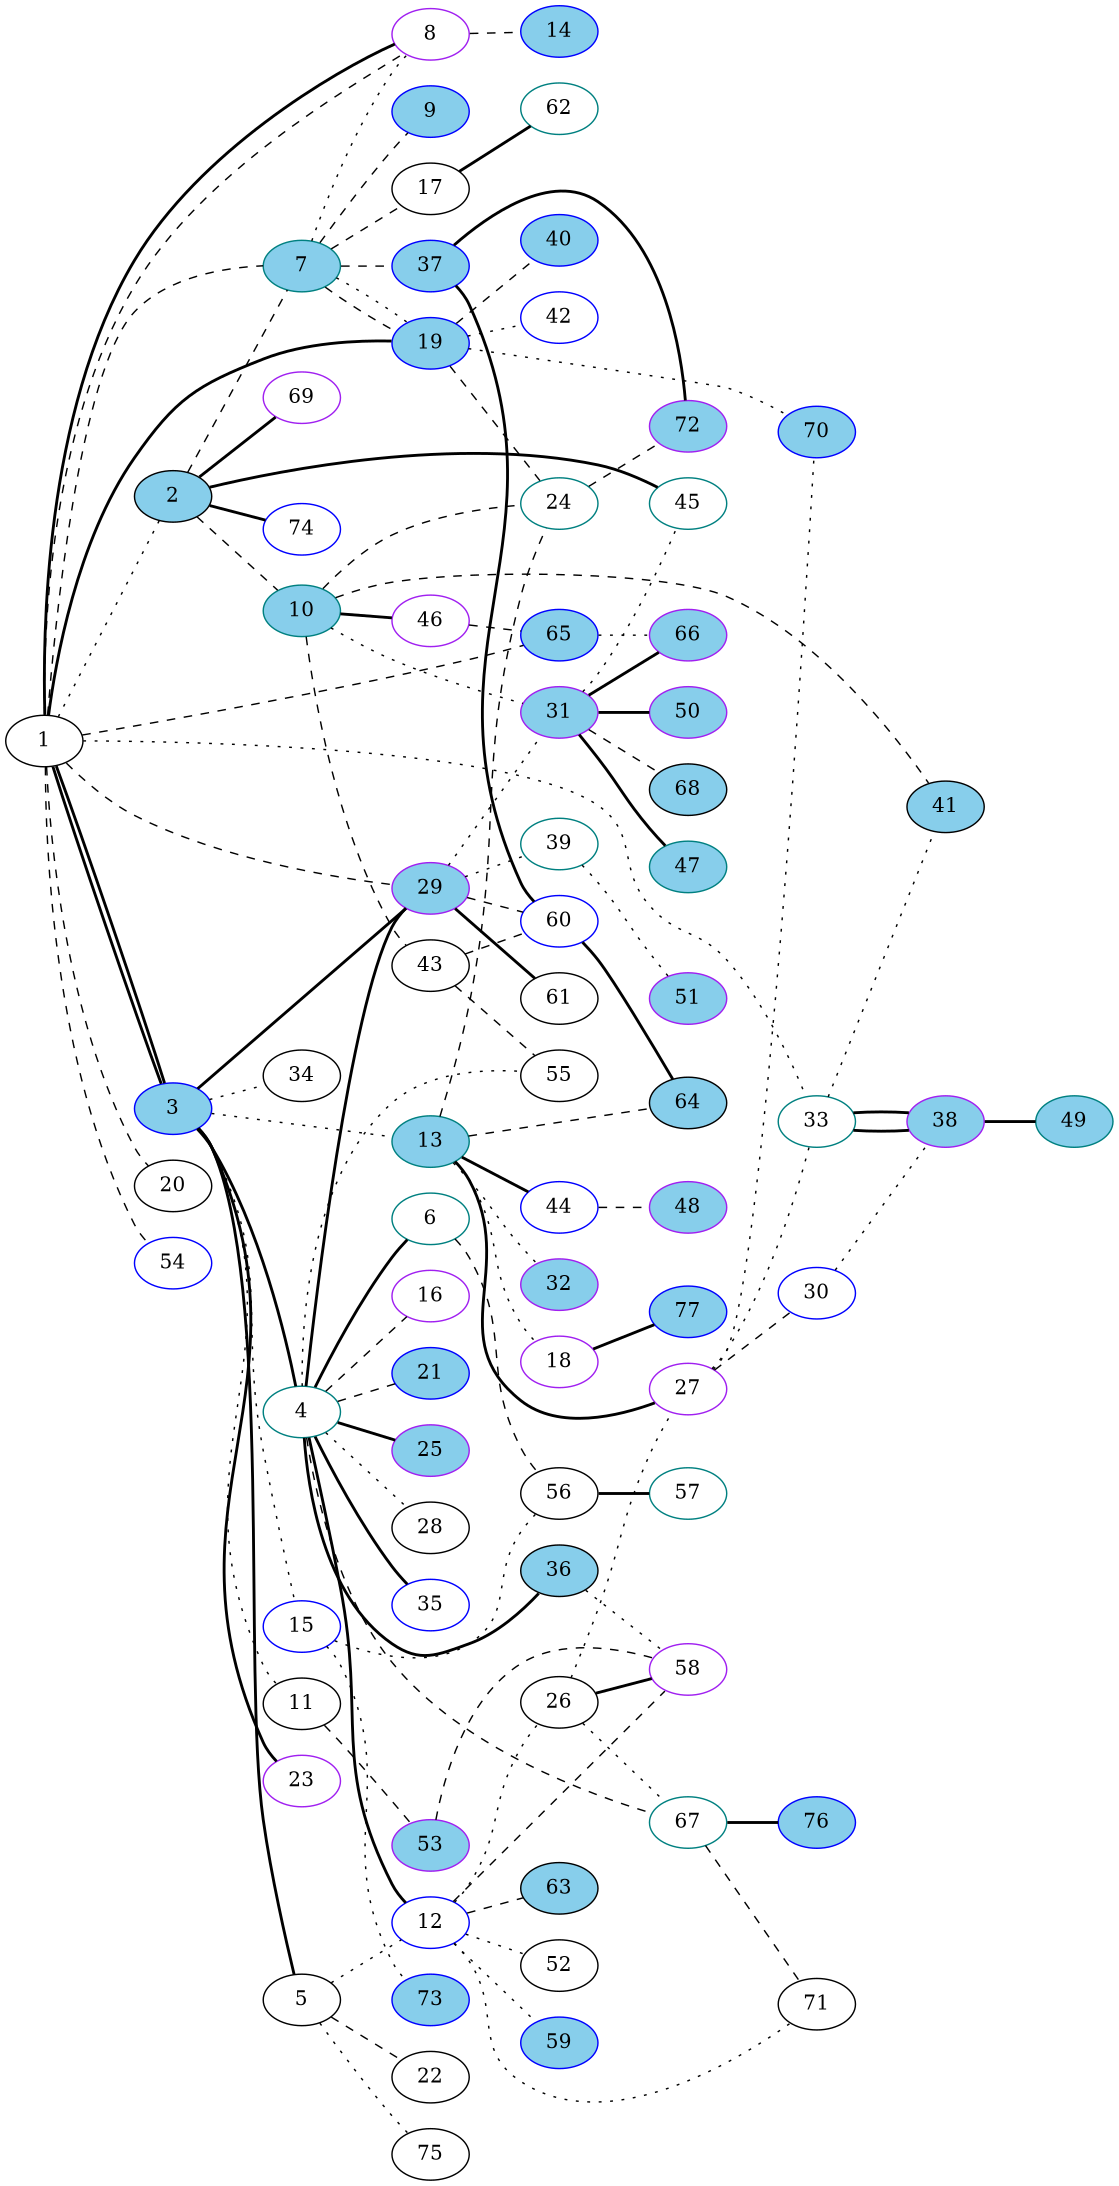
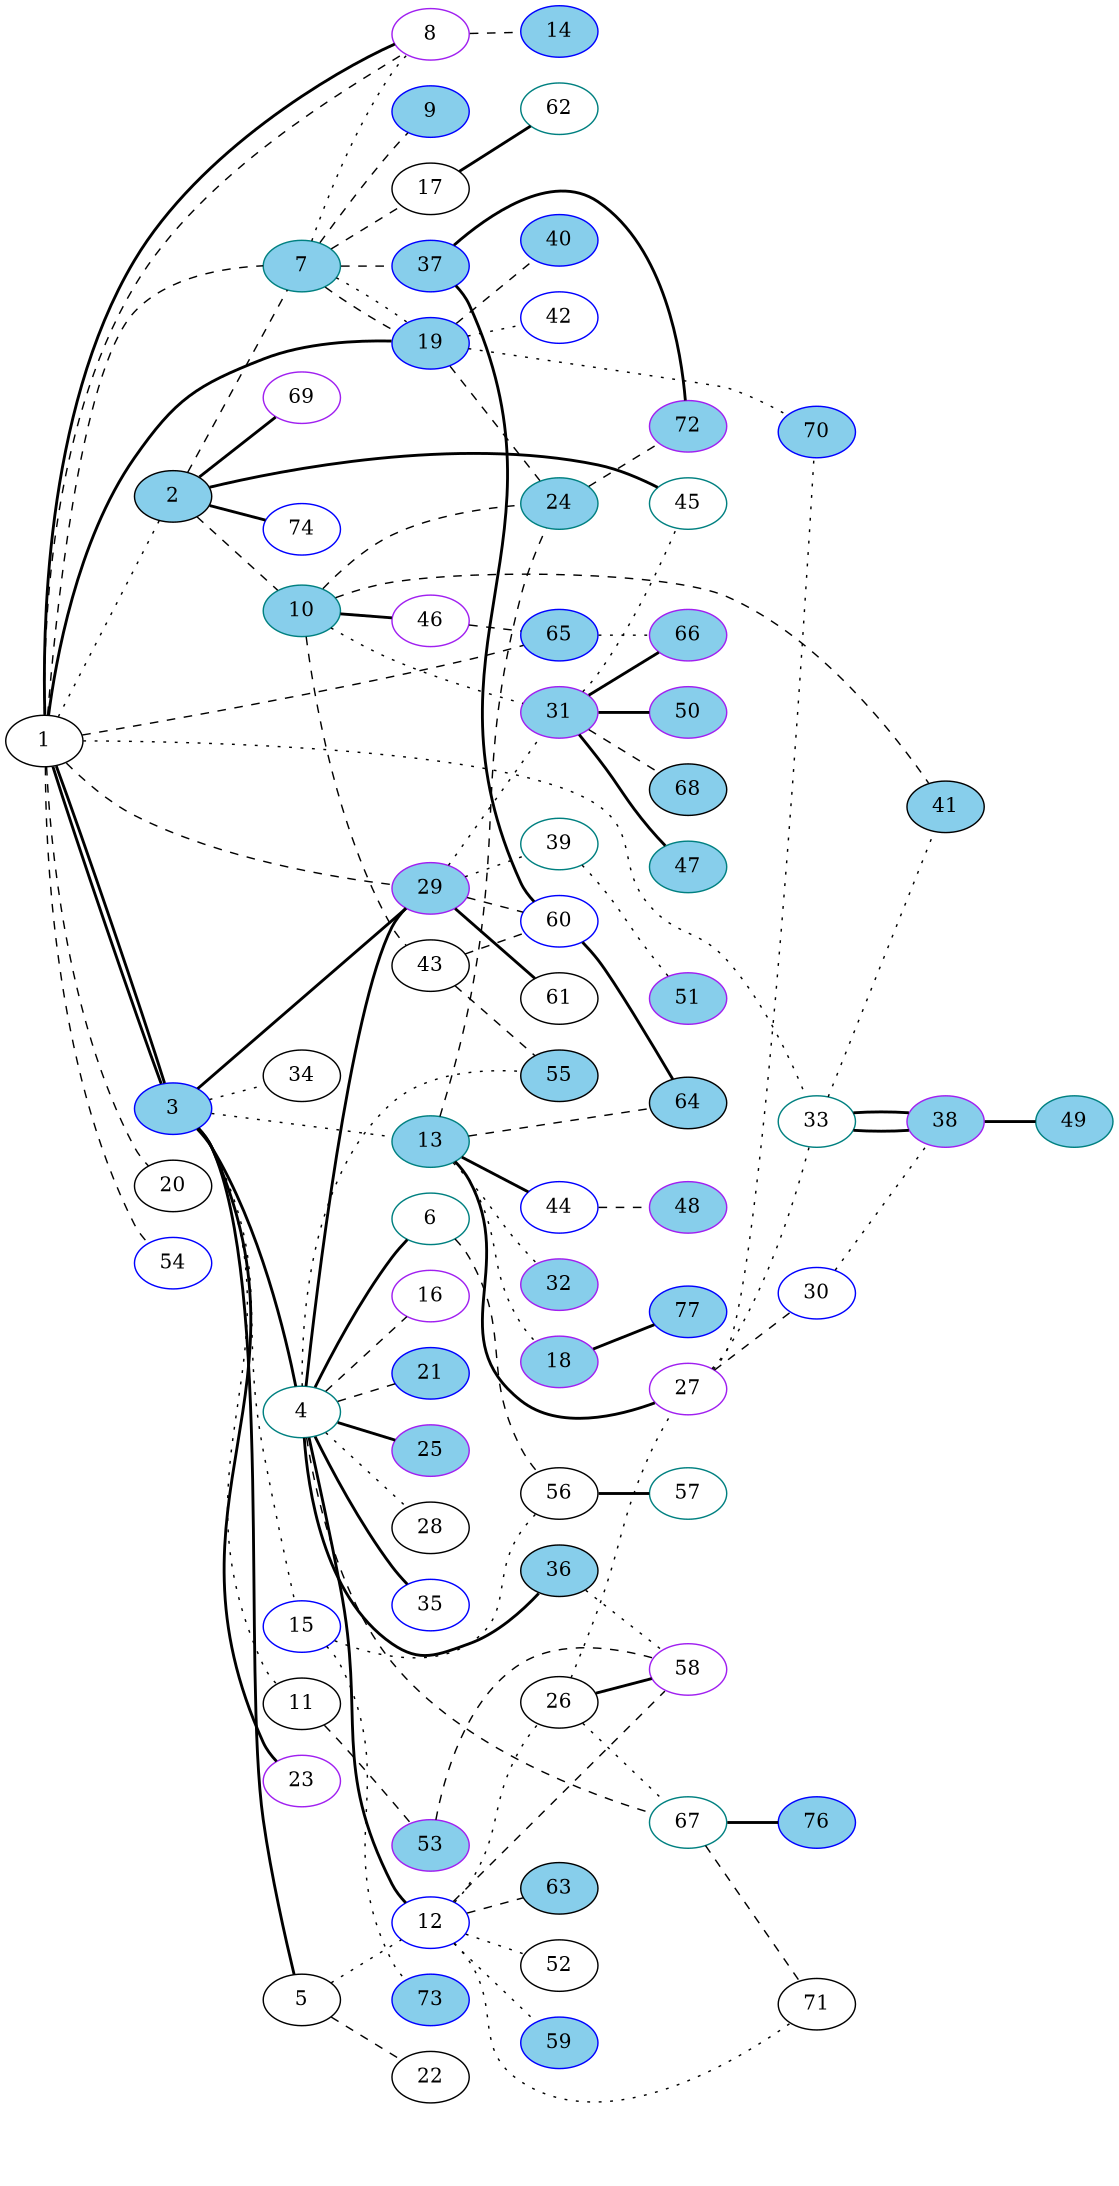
  graph {
    rankdir=LR
    node [color=black fillcolor=white style=filled]
    edge [style=dashed]
    2 [fillcolor=skyblue]
    1
    3 [color=blue fillcolor=skyblue]
    7 [color=teal fillcolor=skyblue]
    8 [color=purple]
    19 [color=blue fillcolor=skyblue]
    20
    29 [color=purple fillcolor=skyblue]
    33 [color=teal]
    54 [color=blue]
    65 [color=blue fillcolor=skyblue]
    10 [color=teal fillcolor=skyblue]
    45 [color=teal]
    69 [color=purple]
    74 [color=blue]
    4 [color=teal]
    5
    11
    13 [color=teal fillcolor=skyblue]
    15 [color=blue]
    23 [color=purple]
    34
    9 [color=blue fillcolor=skyblue]
    17
    37 [color=blue fillcolor=skyblue]
    14 [color=blue fillcolor=skyblue]
-   24 [color=teal]
+   24 [color=teal fillcolor=skyblue]
    40 [color=blue fillcolor=skyblue]
    42 [color=blue]
    70 [color=blue fillcolor=skyblue]
    31 [color=purple fillcolor=skyblue]
    39 [color=teal]
    60 [color=blue]
    61
    41 [fillcolor=skyblue]
    38 [color=purple fillcolor=skyblue]
    66 [color=purple fillcolor=skyblue]
    43
    46 [color=purple]
    6 [color=teal]
    12 [color=blue]
    16 [color=purple]
    21 [color=blue fillcolor=skyblue]
    25 [color=purple fillcolor=skyblue]
    28
    35 [color=blue]
    36 [fillcolor=skyblue]
-   55
+   55 [fillcolor=skyblue]
    67 [color=teal]
    22
-   75
    53 [color=purple fillcolor=skyblue]
-   18 [color=purple]
+   18 [color=purple fillcolor=skyblue]
    27 [color=purple]
    32 [color=purple fillcolor=skyblue]
    44 [color=blue]
    64 [fillcolor=skyblue]
    56
    73 [color=blue fillcolor=skyblue]
    26
    52
    58 [color=purple]
    59 [color=blue fillcolor=skyblue]
    63 [fillcolor=skyblue]
    71
    76 [color=blue fillcolor=skyblue]
    57 [color=teal]
    62 [color=teal]
    72 [color=purple fillcolor=skyblue]
    47 [color=teal fillcolor=skyblue]
    50 [color=purple fillcolor=skyblue]
    68 [fillcolor=skyblue]
    77 [color=blue fillcolor=skyblue]
    30 [color=blue]
    48 [color=purple fillcolor=skyblue]
    51 [color=purple fillcolor=skyblue]
    49 [color=teal fillcolor=skyblue]
    2 -- 7
    2 -- 10
    2 -- 45 [style=bold]
    2 -- 69 [style=bold]
    2 -- 74 [style=bold]
    1 -- 2 [style=dotted]
    1 -- 3 [style=bold]
    1 -- 3 [style=bold]
    1 -- 7
    1 -- 8
    1 -- 8 [style=bold]
    1 -- 19 [style=bold]
    1 -- 20
    1 -- 29
    1 -- 33 [style=dotted]
    1 -- 54
    1 -- 65
    3 -- 29 [style=bold]
    3 -- 4 [style=bold]
    3 -- 5 [style=bold]
    3 -- 11 [style=dotted]
    3 -- 13 [style=dotted]
    3 -- 15 [style=dotted]
    3 -- 23 [style=bold]
    3 -- 34 [style=dotted]
    7 -- 8 [style=dotted]
    7 -- 19
    7 -- 19 [style=dotted]
    7 -- 9
    7 -- 17
    7 -- 37
    8 -- 14
    19 -- 24
    19 -- 40
    19 -- 42 [style=dotted]
    19 -- 70 [style=dotted]
    29 -- 31 [style=dotted]
    29 -- 39 [style=dotted]
    29 -- 60
    29 -- 61 [style=bold]
    33 -- 41 [style=dotted]
    33 -- 38 [style=bold]
    33 -- 38 [style=bold]
    65 -- 66 [style=dotted]
    10 -- 24
    10 -- 31 [style=dotted]
    10 -- 41
    10 -- 43
    10 -- 46 [style=bold]
    4 -- 29 [style=bold]
    4 -- 6 [style=bold]
    4 -- 12 [style=bold]
    4 -- 16
    4 -- 21
    4 -- 25 [style=bold]
    4 -- 28 [style=dotted]
    4 -- 35 [style=bold]
    4 -- 36 [style=bold]
    4 -- 55 [style=dotted]
    4 -- 67
    5 -- 12 [style=dotted]
    5 -- 22
-   5 -- 75 [style=dotted]
    11 -- 53
    13 -- 24
    13 -- 18 [style=dotted]
    13 -- 27 [style=bold]
    13 -- 32 [style=dotted]
    13 -- 44 [style=bold]
    13 -- 64
    15 -- 56 [style=dotted]
    15 -- 73 [style=dotted]
    17 -- 62 [style=bold]
    37 -- 60 [style=bold]
    37 -- 72 [style=bold]
    24 -- 72
    31 -- 45 [style=dotted]
    31 -- 66 [style=bold]
    31 -- 47 [style=bold]
    31 -- 50 [style=bold]
    31 -- 68
    39 -- 51 [style=dotted]
    60 -- 64 [style=bold]
    38 -- 49 [style=bold]
    43 -- 60
    43 -- 55
    46 -- 65
    6 -- 56
    12 -- 26 [style=dotted]
    12 -- 52 [style=dotted]
    12 -- 58
    12 -- 59 [style=dotted]
    12 -- 63
    12 -- 71 [style=dotted]
    36 -- 58 [style=dotted]
    67 -- 71
    67 -- 76 [style=bold]
    53 -- 58
    18 -- 77 [style=bold]
    27 -- 33 [style=dotted]
    27 -- 70 [style=dotted]
    27 -- 30
    44 -- 48
    56 -- 57 [style=bold]
    26 -- 67 [style=dotted]
    26 -- 27 [style=dotted]
    26 -- 58 [style=bold]
    30 -- 38 [style=dotted]
  }
